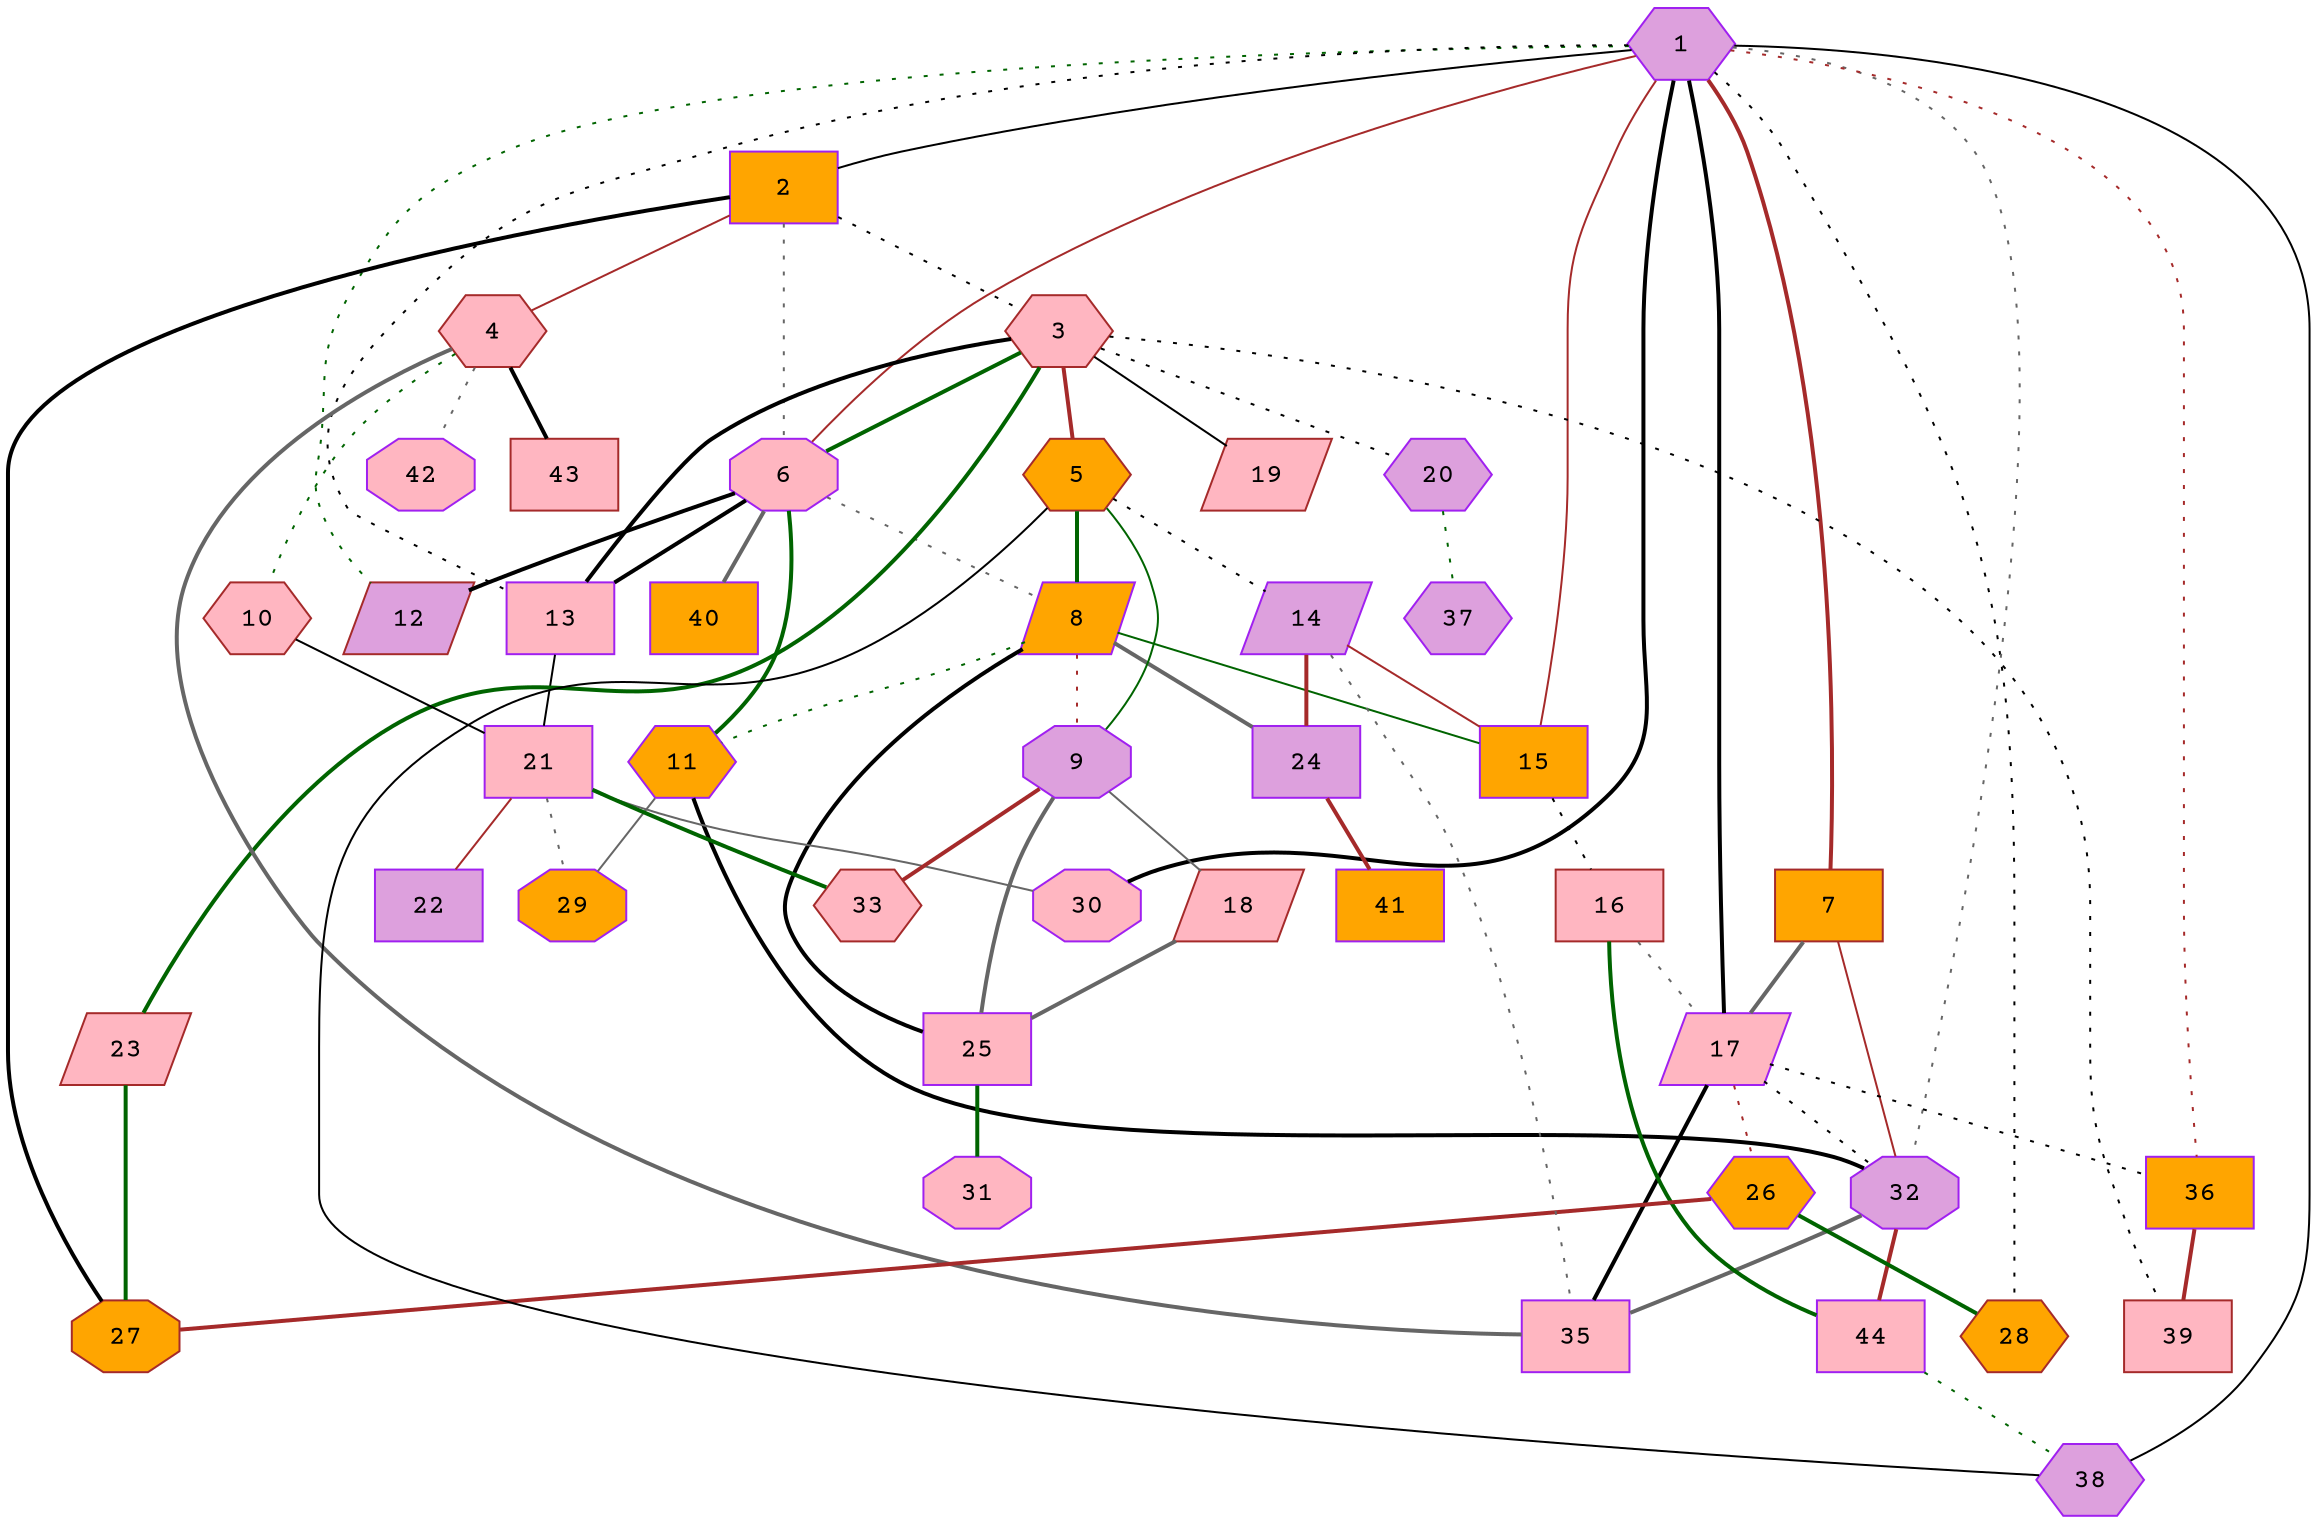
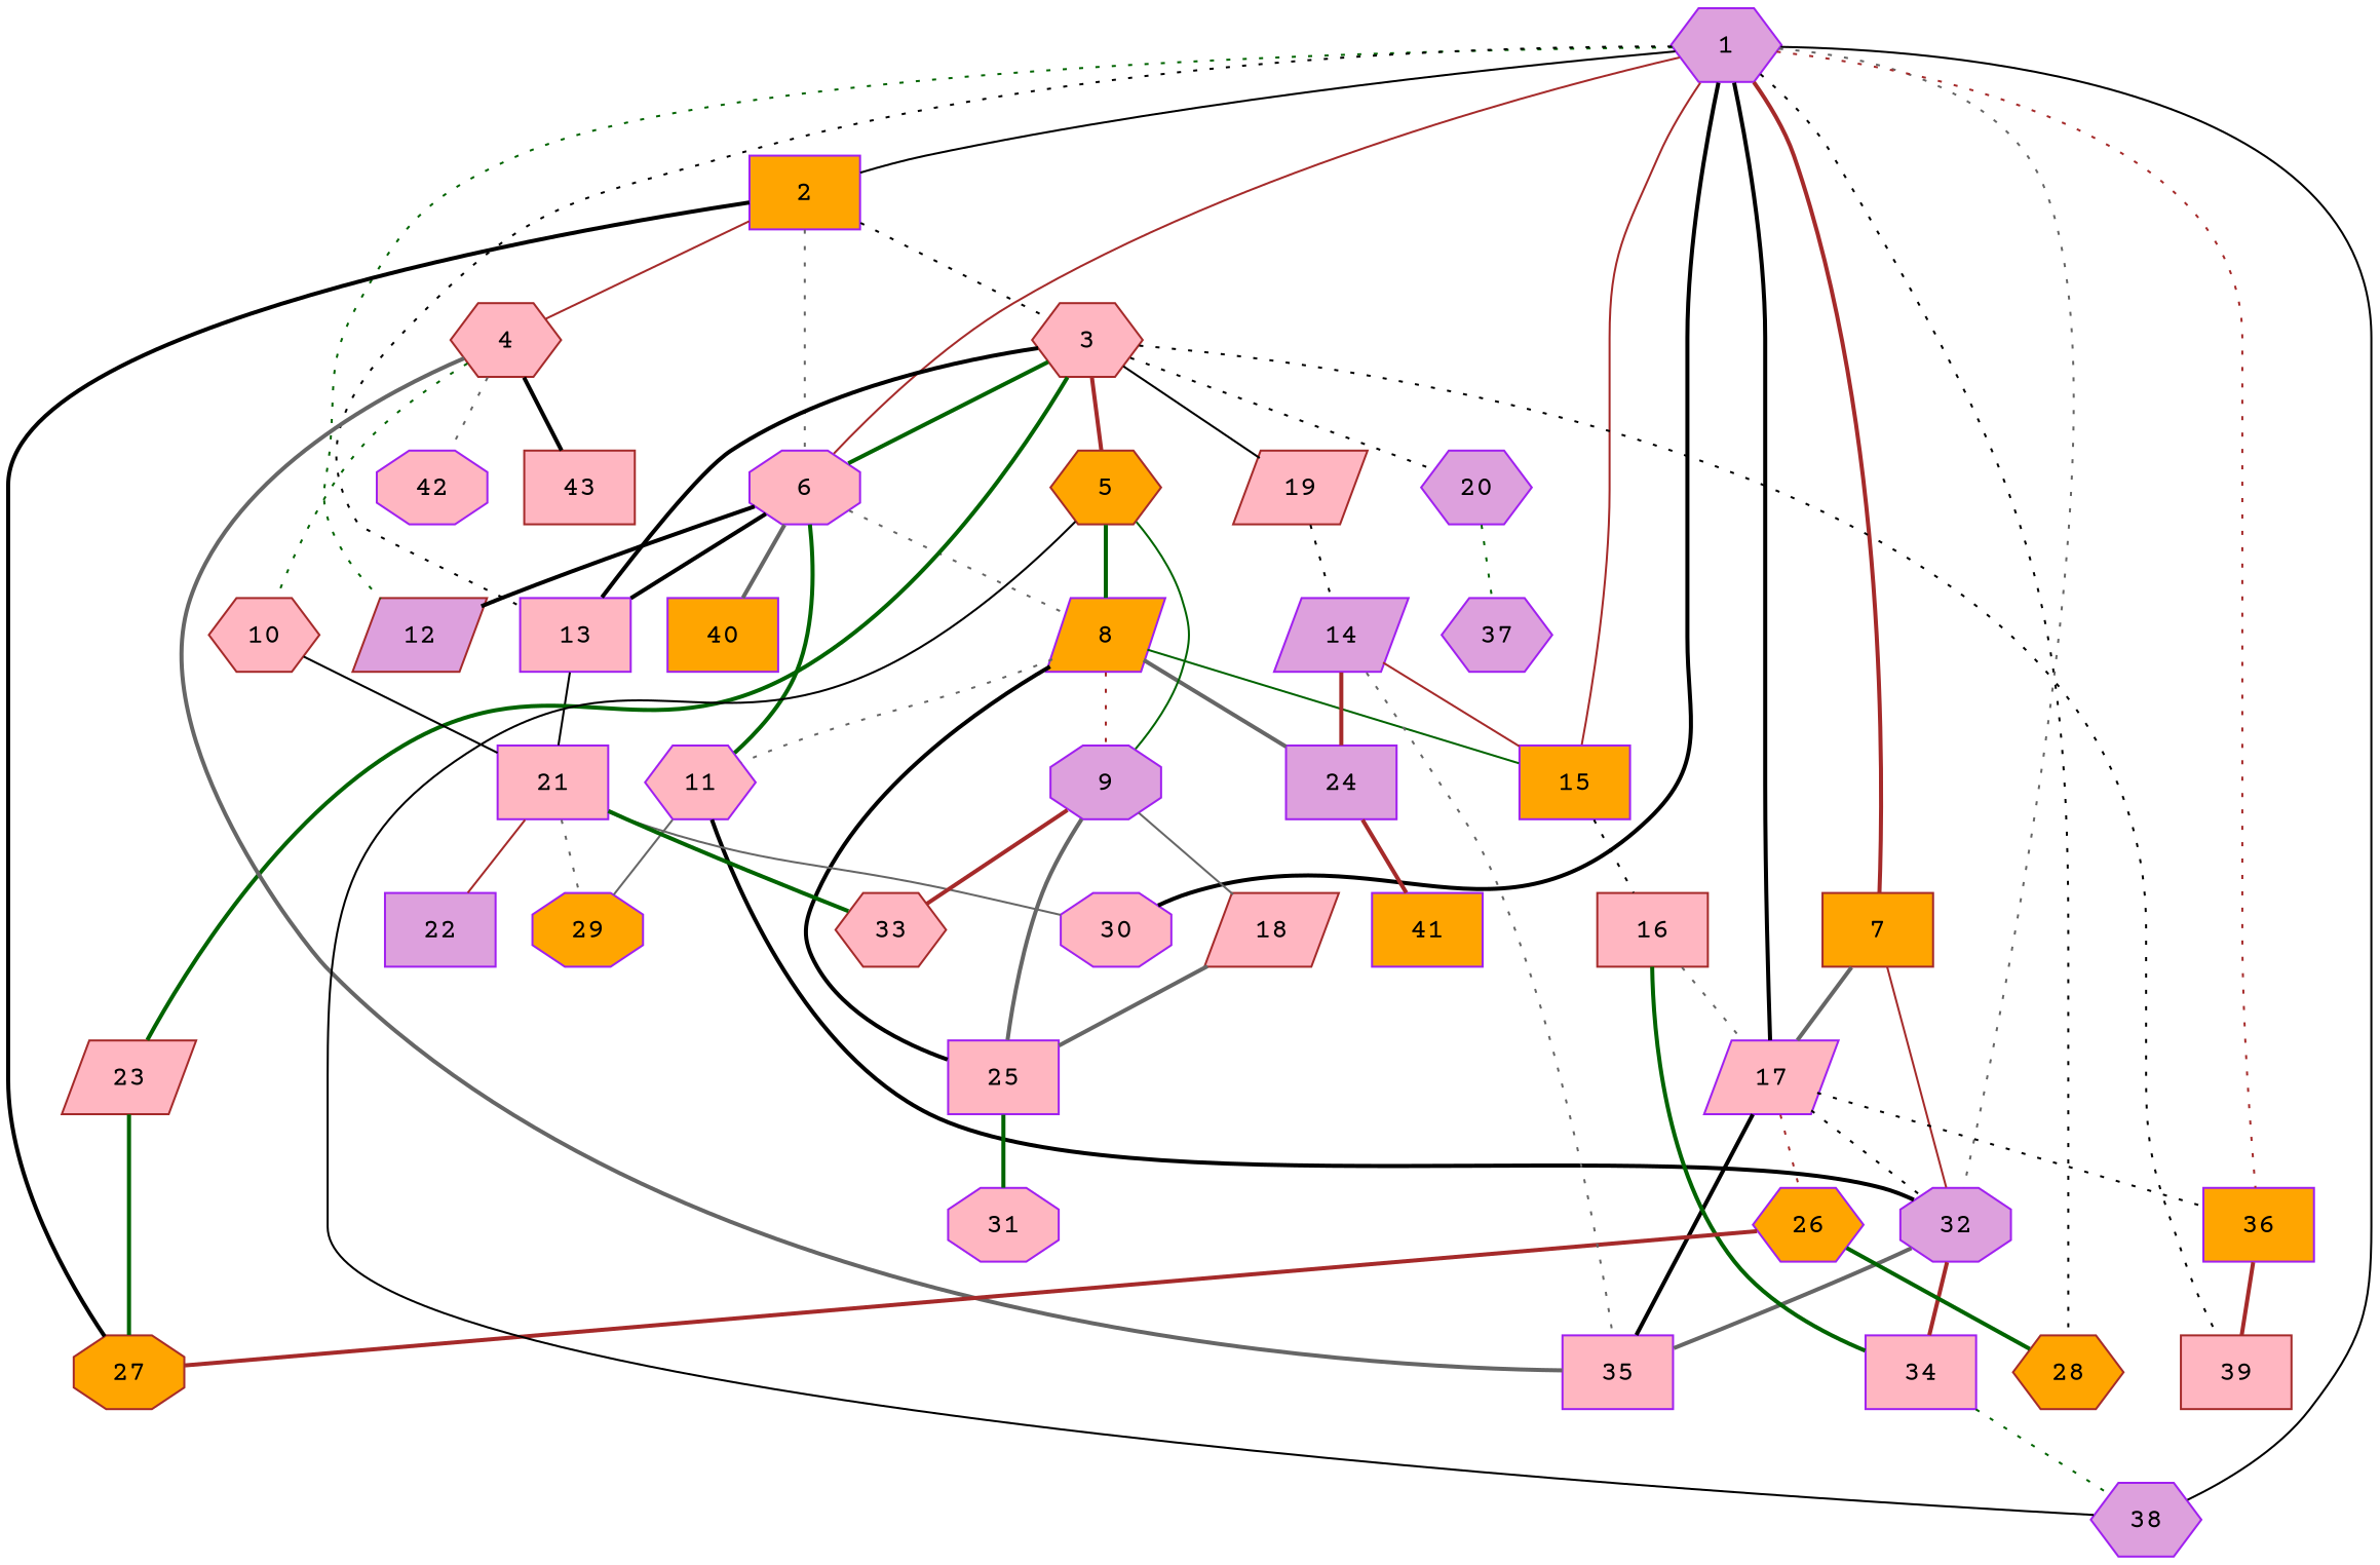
  graph {
    fontname="Courier Prime"
    node [color=purple fillcolor=lightpink fontname="Courier Prime" shape=box style=filled]
    edge [color=black fontname="Courier Prime" style=bold weight=1.0]
    1 [fillcolor=plum shape=hexagon]
    2 [fillcolor=orange]
    6 [shape=octagon]
    7 [color=brown fillcolor=orange]
    12 [color=brown fillcolor=plum shape=parallelogram]
    13
    15 [fillcolor=orange]
    17 [shape=parallelogram]
    28 [color=brown fillcolor=orange shape=hexagon]
    30 [shape=octagon]
    32 [fillcolor=plum shape=octagon]
    36 [fillcolor=orange]
    38 [fillcolor=plum shape=hexagon]
    3 [color=brown shape=hexagon]
    4 [color=brown shape=hexagon]
    27 [color=brown fillcolor=orange shape=octagon]
    8 [fillcolor=orange shape=parallelogram]
-   11 [fillcolor=orange shape=hexagon]
+   11 [shape=hexagon]
    40 [fillcolor=orange]
    21
    16 [color=brown]
    35
    26 [fillcolor=orange shape=hexagon]
-   34 [label=44]
+   34
    39 [color=brown]
    5 [color=brown fillcolor=orange shape=hexagon]
    19 [color=brown shape=parallelogram]
    20 [fillcolor=plum shape=hexagon]
    23 [color=brown shape=parallelogram]
    10 [color=brown shape=hexagon]
    42 [shape=octagon]
    43 [color=brown]
    9 [fillcolor=plum shape=octagon]
    14 [fillcolor=plum shape=parallelogram]
    37 [fillcolor=plum shape=hexagon]
    24 [fillcolor=plum]
    25
    18 [color=brown shape=parallelogram]
    33 [color=brown shape=hexagon]
    29 [fillcolor=orange shape=octagon]
    41 [fillcolor=orange]
    31 [shape=octagon]
    22 [fillcolor=plum]
    1 -- 2 [style=solid weight=2.0]
    1 -- 6 [color=brown style=solid]
    1 -- 7 [color=brown]
    1 -- 12 [color=darkgreen style=dotted]
    1 -- 13 [style=dotted]
    1 -- 15 [color=brown style=solid]
    1 -- 17
    1 -- 28 [style=dotted]
    1 -- 30
    1 -- 32 [color=gray40 style=dotted]
    1 -- 36 [color=brown style=dotted]
    1 -- 38 [style=solid weight=2.0]
    2 -- 6 [color=gray40 style=dotted]
    2 -- 3 [style=dotted]
    2 -- 4 [color=brown style=solid weight=2.0]
    2 -- 27
    6 -- 12
    6 -- 13
    6 -- 8 [color=gray40 style=dotted]
    6 -- 11 [color=darkgreen]
    6 -- 40 [color=gray40]
    7 -- 17 [color=gray40]
    7 -- 32 [color=brown style=solid]
    13 -- 21 [style=solid]
    15 -- 16 [style=dotted]
    17 -- 32 [style=dotted]
    17 -- 36 [style=dotted]
    17 -- 35
    17 -- 26 [color=brown style=dotted]
    32 -- 35 [color=gray40]
    32 -- 34 [color=brown]
    36 -- 39 [color=brown]
    3 -- 6 [color=darkgreen]
    3 -- 13
    3 -- 39 [style=dotted]
    3 -- 5 [color=brown]
    3 -- 19 [style=solid]
    3 -- 20 [style=dotted]
    3 -- 23 [color=darkgreen]
    4 -- 35 [color=gray40]
    4 -- 10 [color=darkgreen style=dotted]
    4 -- 42 [color=gray40 style=dotted]
    4 -- 43
    8 -- 15 [color=darkgreen style=solid]
-   8 -- 11 [color=darkgreen style=dotted]
+   8 -- 11 [color=gray40 style=dotted]
    8 -- 9 [color=brown style=dotted]
    8 -- 24 [color=gray40]
    8 -- 25
    11 -- 32
    11 -- 29 [color=gray40 style=solid]
    21 -- 30 [color=gray40 style=solid]
    21 -- 33 [color=darkgreen]
    21 -- 29 [color=gray40 style=dotted]
    21 -- 22 [color=brown style=solid]
    16 -- 17 [color=gray40 style=dotted weight=2.0]
    16 -- 34 [color=darkgreen]
    26 -- 28 [color=darkgreen]
    26 -- 27 [color=brown]
    34 -- 38 [color=darkgreen style=dotted]
    5 -- 38 [style=solid]
    5 -- 8 [color=darkgreen]
    5 -- 9 [color=darkgreen style=solid]
-   5 -- 14 [style=dotted]
+   19 -- 14 [style=dotted]
    20 -- 37 [color=darkgreen style=dotted]
    23 -- 27 [color=darkgreen]
    10 -- 21 [style=solid]
    9 -- 25 [color=gray40]
    9 -- 18 [color=gray40 style=solid]
    9 -- 33 [color=brown]
    14 -- 15 [color=brown style=solid]
    14 -- 35 [color=gray40 style=dotted]
    14 -- 24 [color=brown]
    24 -- 41 [color=brown]
    25 -- 31 [color=darkgreen]
    18 -- 25 [color=gray40]
  }
